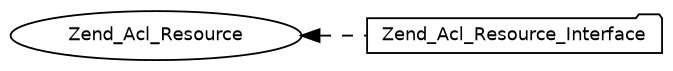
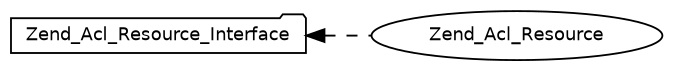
  digraph {
    rankdir=LR
    node [color=black fillcolor=white fontname=Helvetica fontsize=10 style=filled]
    n1 [height=0.2 label=Zend_Acl_Resource_Interface shape=folder width=0.4]
    n2 [height=0.2 label=Zend_Acl_Resource shape=ellipse width=0.4]
-   n2 -> n1 [color=black dir=back fontname=Helvetica fontsize=10 labelfontname=Helvetica labelfontsize=10 style=dashed]
+   n1 -> n2 [color=black dir=back fontname=Helvetica fontsize=10 labelfontname=Helvetica labelfontsize=10 style=dashed]
  }
